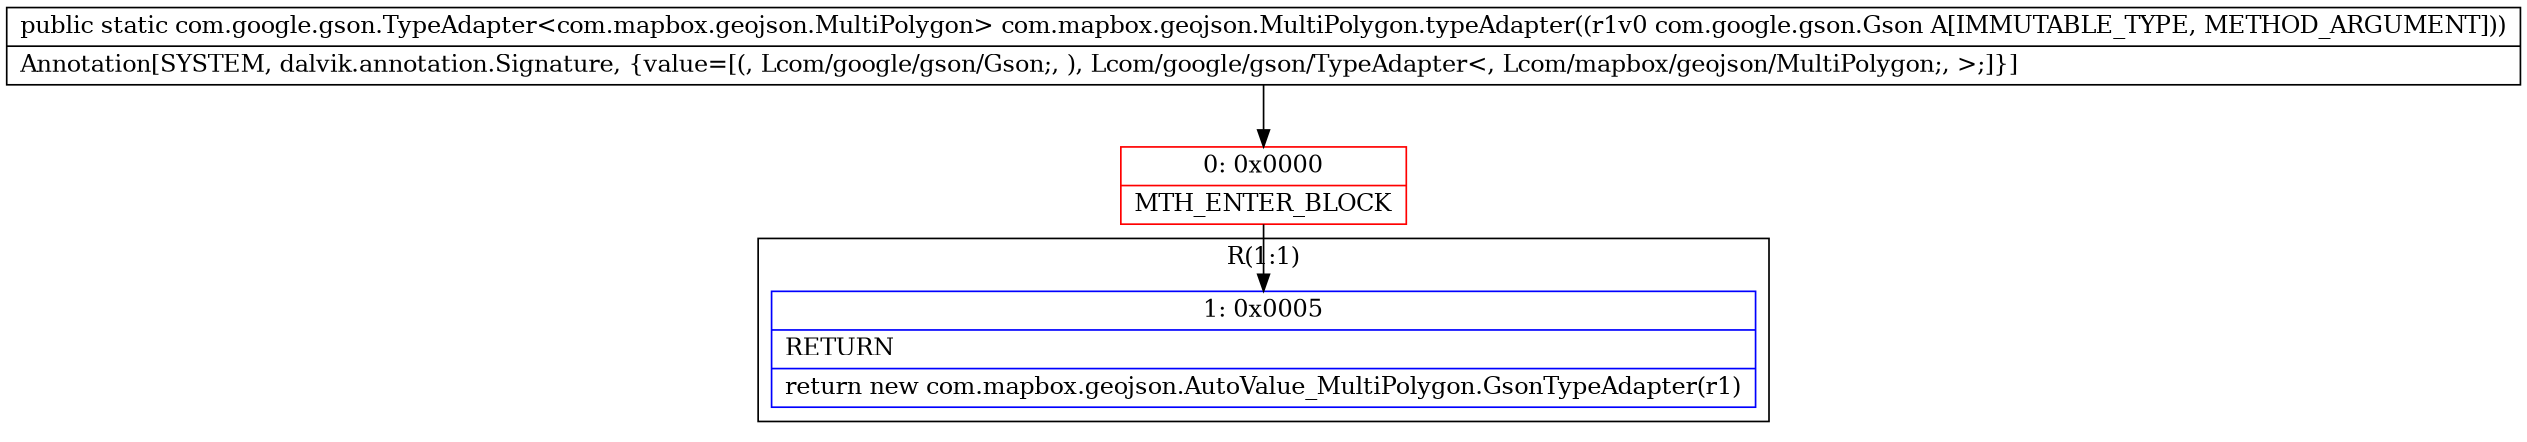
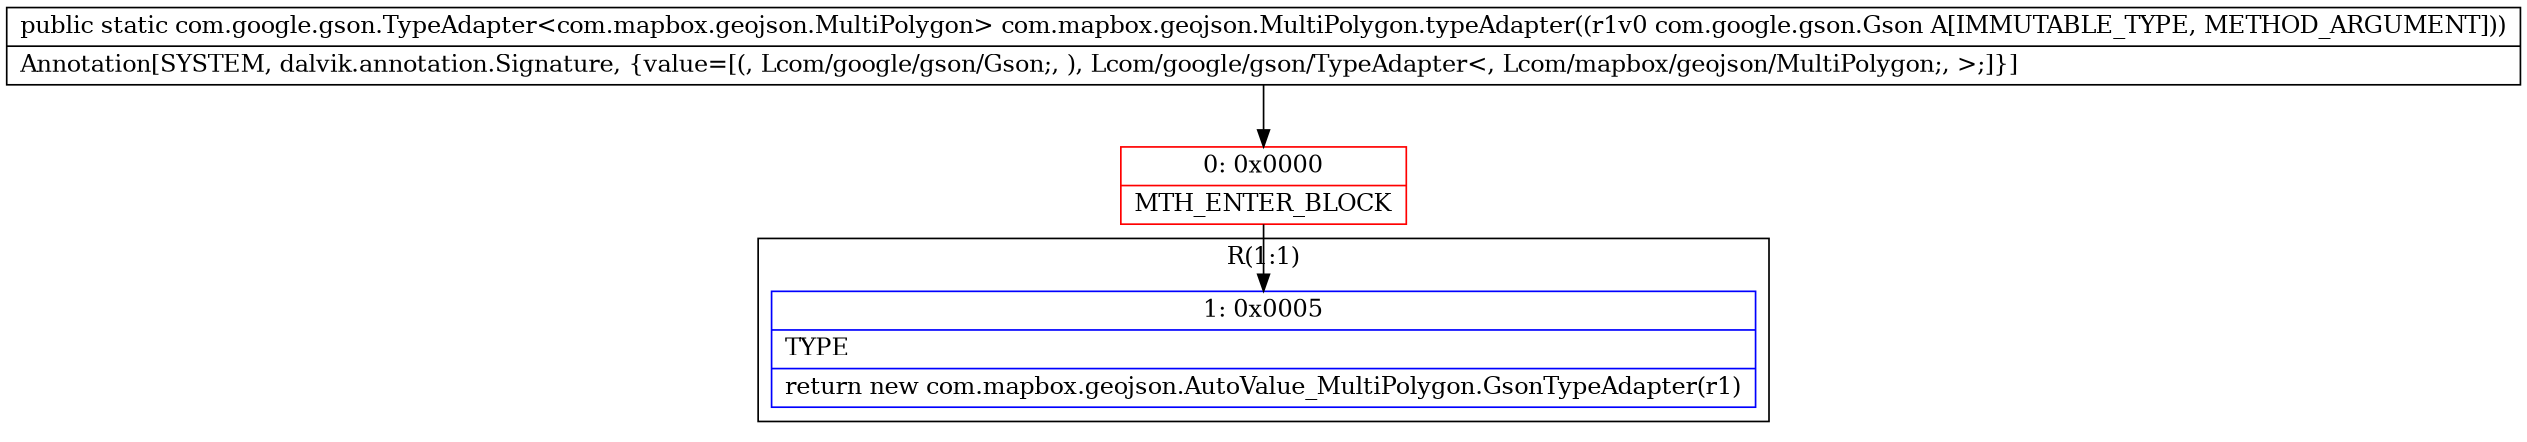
  digraph {
    node [shape=record]
-   n1 [color=blue label="{1\:\ 0x0005|RETURN\l|return new com.mapbox.geojson.AutoValue_MultiPolygon.GsonTypeAdapter(r1)\l}"]
+   n1 [color=blue label="{1\:\ 0x0005|TYPE\l|return new com.mapbox.geojson.AutoValue_MultiPolygon.GsonTypeAdapter(r1)\l}"]
    n2 [color=red label="{0\:\ 0x0000|MTH_ENTER_BLOCK\l}"]
    n3 [label="{public static com.google.gson.TypeAdapter\<com.mapbox.geojson.MultiPolygon\> com.mapbox.geojson.MultiPolygon.typeAdapter((r1v0 com.google.gson.Gson A[IMMUTABLE_TYPE, METHOD_ARGUMENT]))  | Annotation[SYSTEM, dalvik.annotation.Signature, \{value=[(, Lcom\/google\/gson\/Gson;, ), Lcom\/google\/gson\/TypeAdapter\<, Lcom\/mapbox\/geojson\/MultiPolygon;, \>;]\}]\l}"]
    subgraph cluster_1 {
      label="R(1:1)"
      n1
    }
    n2 -> n1
    n3 -> n2
  }
